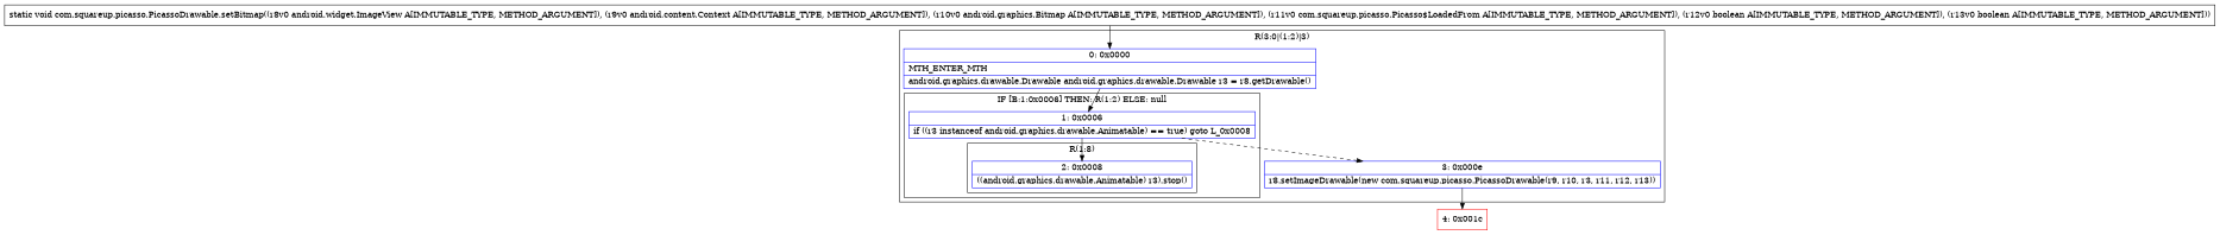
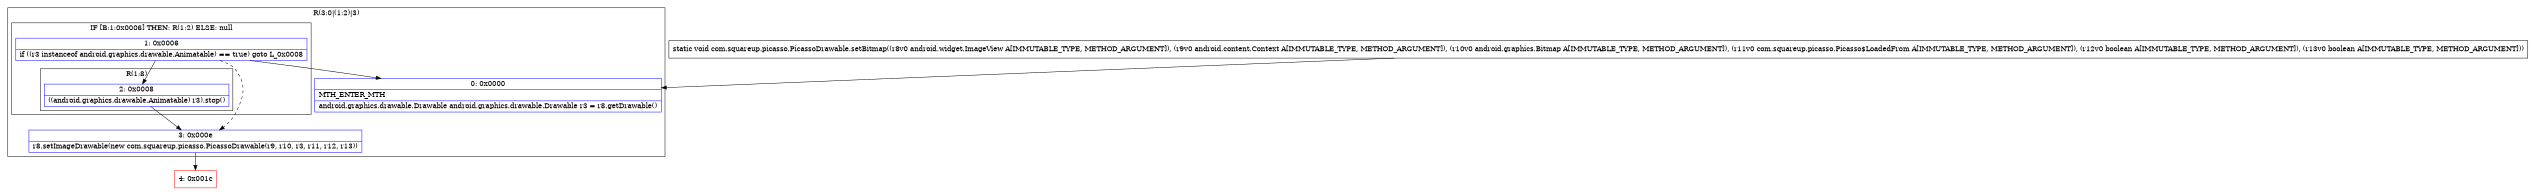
  digraph {
    fontname="DejaVu Serif"
    node [color=blue fontname="DejaVu Serif" shape=record]
    edge [fontname="DejaVu Serif"]
    n1 [label="{2\:\ 0x0008|((android.graphics.drawable.Animatable) r3).stop()\l}"]
    n2 [label="{1\:\ 0x0006|if ((r3 instanceof android.graphics.drawable.Animatable) == true) goto L_0x0008\l}"]
    n3 [label="{0\:\ 0x0000|MTH_ENTER_MTH\l|android.graphics.drawable.Drawable android.graphics.drawable.Drawable r3 = r8.getDrawable()\l}"]
    n4 [label="{3\:\ 0x000e|r8.setImageDrawable(new com.squareup.picasso.PicassoDrawable(r9, r10, r3, r11, r12, r13))\l}"]
    n5 [color=red label="{4\:\ 0x001c}"]
    n6 [label="{static void com.squareup.picasso.PicassoDrawable.setBitmap((r8v0 android.widget.ImageView A[IMMUTABLE_TYPE, METHOD_ARGUMENT]), (r9v0 android.content.Context A[IMMUTABLE_TYPE, METHOD_ARGUMENT]), (r10v0 android.graphics.Bitmap A[IMMUTABLE_TYPE, METHOD_ARGUMENT]), (r11v0 com.squareup.picasso.Picasso$LoadedFrom A[IMMUTABLE_TYPE, METHOD_ARGUMENT]), (r12v0 boolean A[IMMUTABLE_TYPE, METHOD_ARGUMENT]), (r13v0 boolean A[IMMUTABLE_TYPE, METHOD_ARGUMENT])) }" color=""]
    subgraph cluster_1 {
      label="R(3:0|(1:2)|3)"
      n3
      n4
      subgraph cluster_2 {
        label="IF [B:1:0x0006] THEN: R(1:2) ELSE: null"
        n2
        subgraph cluster_3 {
          label="R(1:8)"
          n1
        }
      }
    }
+   n1 -> n4
    n2 -> n1
    n2 -> n4 [style=dashed]
-   n3 -> n2
+   n2 -> n3
    n4 -> n5
    n6 -> n3
  }
